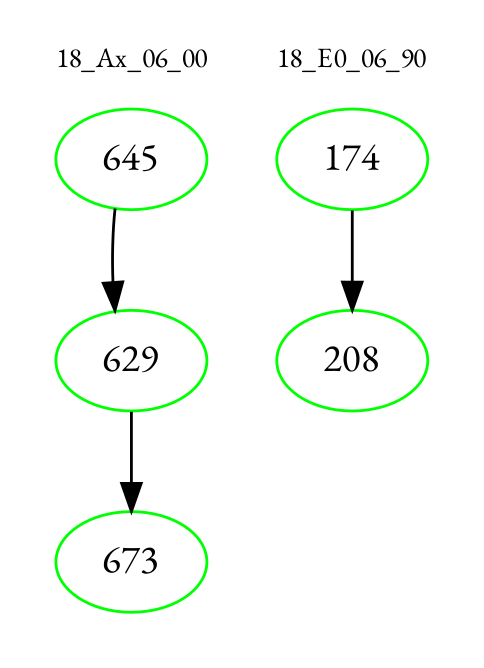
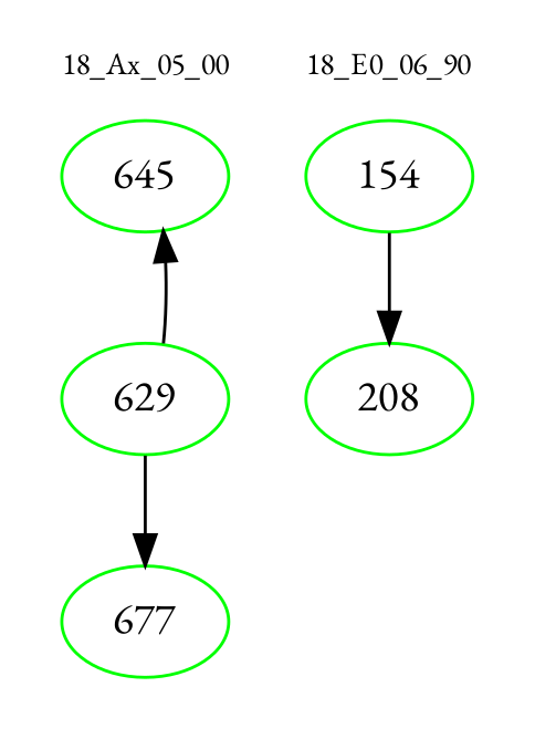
  digraph {
    fontname="EB Garamond"
    node [color=green fontname="EB Garamond"]
    edge [color=black fontname="EB Garamond"]
    n1 [label=645]
    n2 [label=629]
-   n3 [label=673]
-   n4 [label=174]
+   n3 [label=677]
+   n4 [label=154]
    n5 [label=208]
    subgraph cluster_1 {
      color=white
      fontsize=10
-     label="18_Ax_06_00"
+     label="18_Ax_05_00"
      n1
      n2
      n3
    }
    subgraph cluster_2 {
      color=white
      fontsize=10
      label="18_E0_06_90"
      n4
      n5
    }
-   n1 -> n2
+   n2 -> n1
    n2 -> n3
    n4 -> n5
  }
